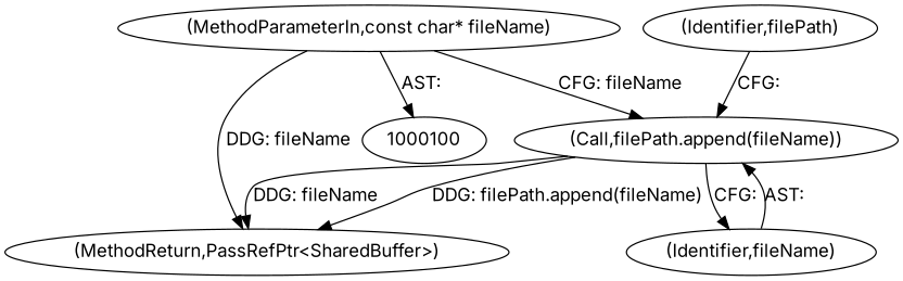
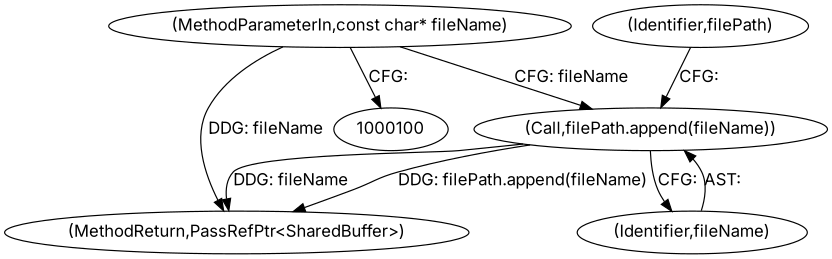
  digraph {
    fontname=Inter
    node [fontname=Inter]
    edge [fontname=Inter]
    n1 [label="(Call,filePath.append(fileName))"]
    n2 [label="(MethodReturn,PassRefPtr<SharedBuffer>)"]
    n3 [label="(Identifier,fileName)"]
    n4 [label="(MethodParameterIn,const char* fileName)"]
    1000100
    n6 [label="(Identifier,filePath)"]
    n1 -> n2 [label="DDG: filePath.append(fileName)"]
    n1 -> n2 [label="DDG: fileName"]
    n1 -> n3 [label="CFG: "]
    n3 -> n1 [label="AST: "]
    n4 -> n1 [label="CFG: fileName"]
    n4 -> n2 [label="DDG: fileName"]
-   n4 -> 1000100 [label="AST: "]
+   n4 -> 1000100 [label="CFG: "]
    n6 -> n1 [label="CFG: "]
  }
